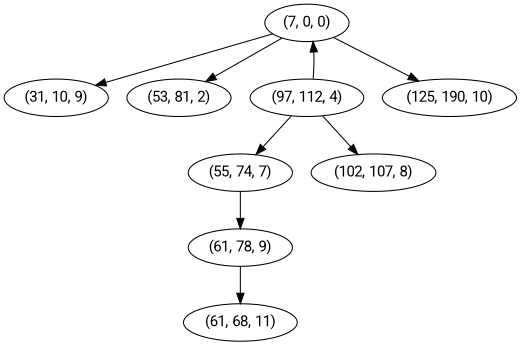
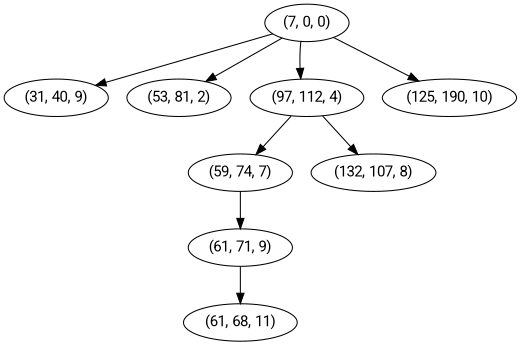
  digraph {
    fontname=Roboto
    node [fontname=Roboto]
    edge [fontname=Roboto]
    n1 [label="(7, 0, 0)"]
-   "(31, 40, 9)" [label="(31, 10, 9)"]
+   "(31, 40, 9)"
    "(53, 81, 2)"
    "(97, 112, 4)"
    n5 [label="(125, 190, 10)"]
-   "(59, 74, 7)" [label="(55, 74, 7)"]
-   "(102, 107, 8)"
-   "(61, 71, 9)" [label="(61, 78, 9)"]
+   "(59, 74, 7)"
+   "(102, 107, 8)" [label="(132, 107, 8)"]
+   "(61, 71, 9)"
    n9 [label="(61, 68, 11)"]
    n1 -> "(31, 40, 9)"
    n1 -> "(53, 81, 2)"
-   "(97, 112, 4)" -> n1
+   n1 -> "(97, 112, 4)"
    n1 -> n5
    "(97, 112, 4)" -> "(59, 74, 7)"
    "(97, 112, 4)" -> "(102, 107, 8)"
    "(59, 74, 7)" -> "(61, 71, 9)"
    "(61, 71, 9)" -> n9
  }
